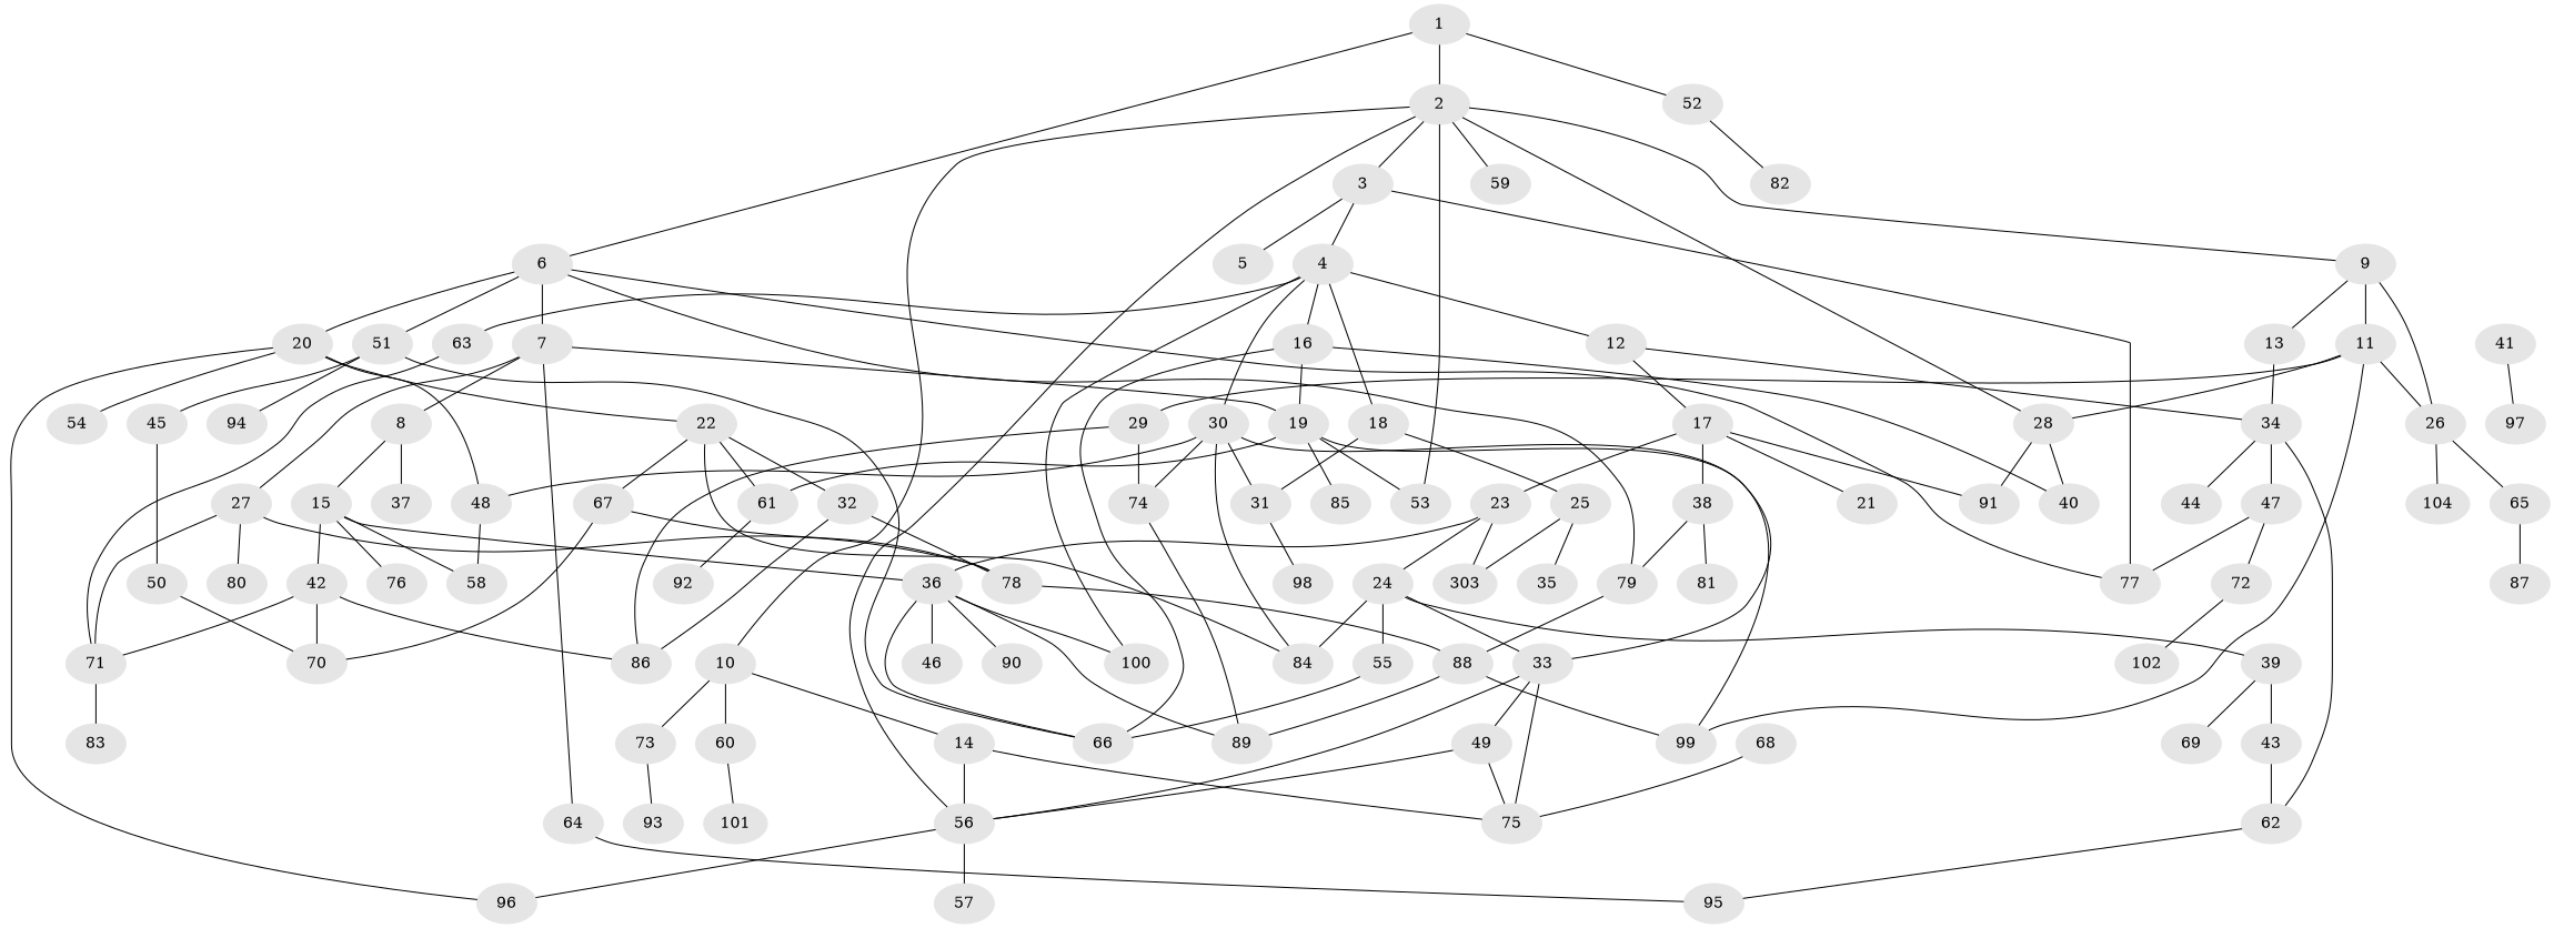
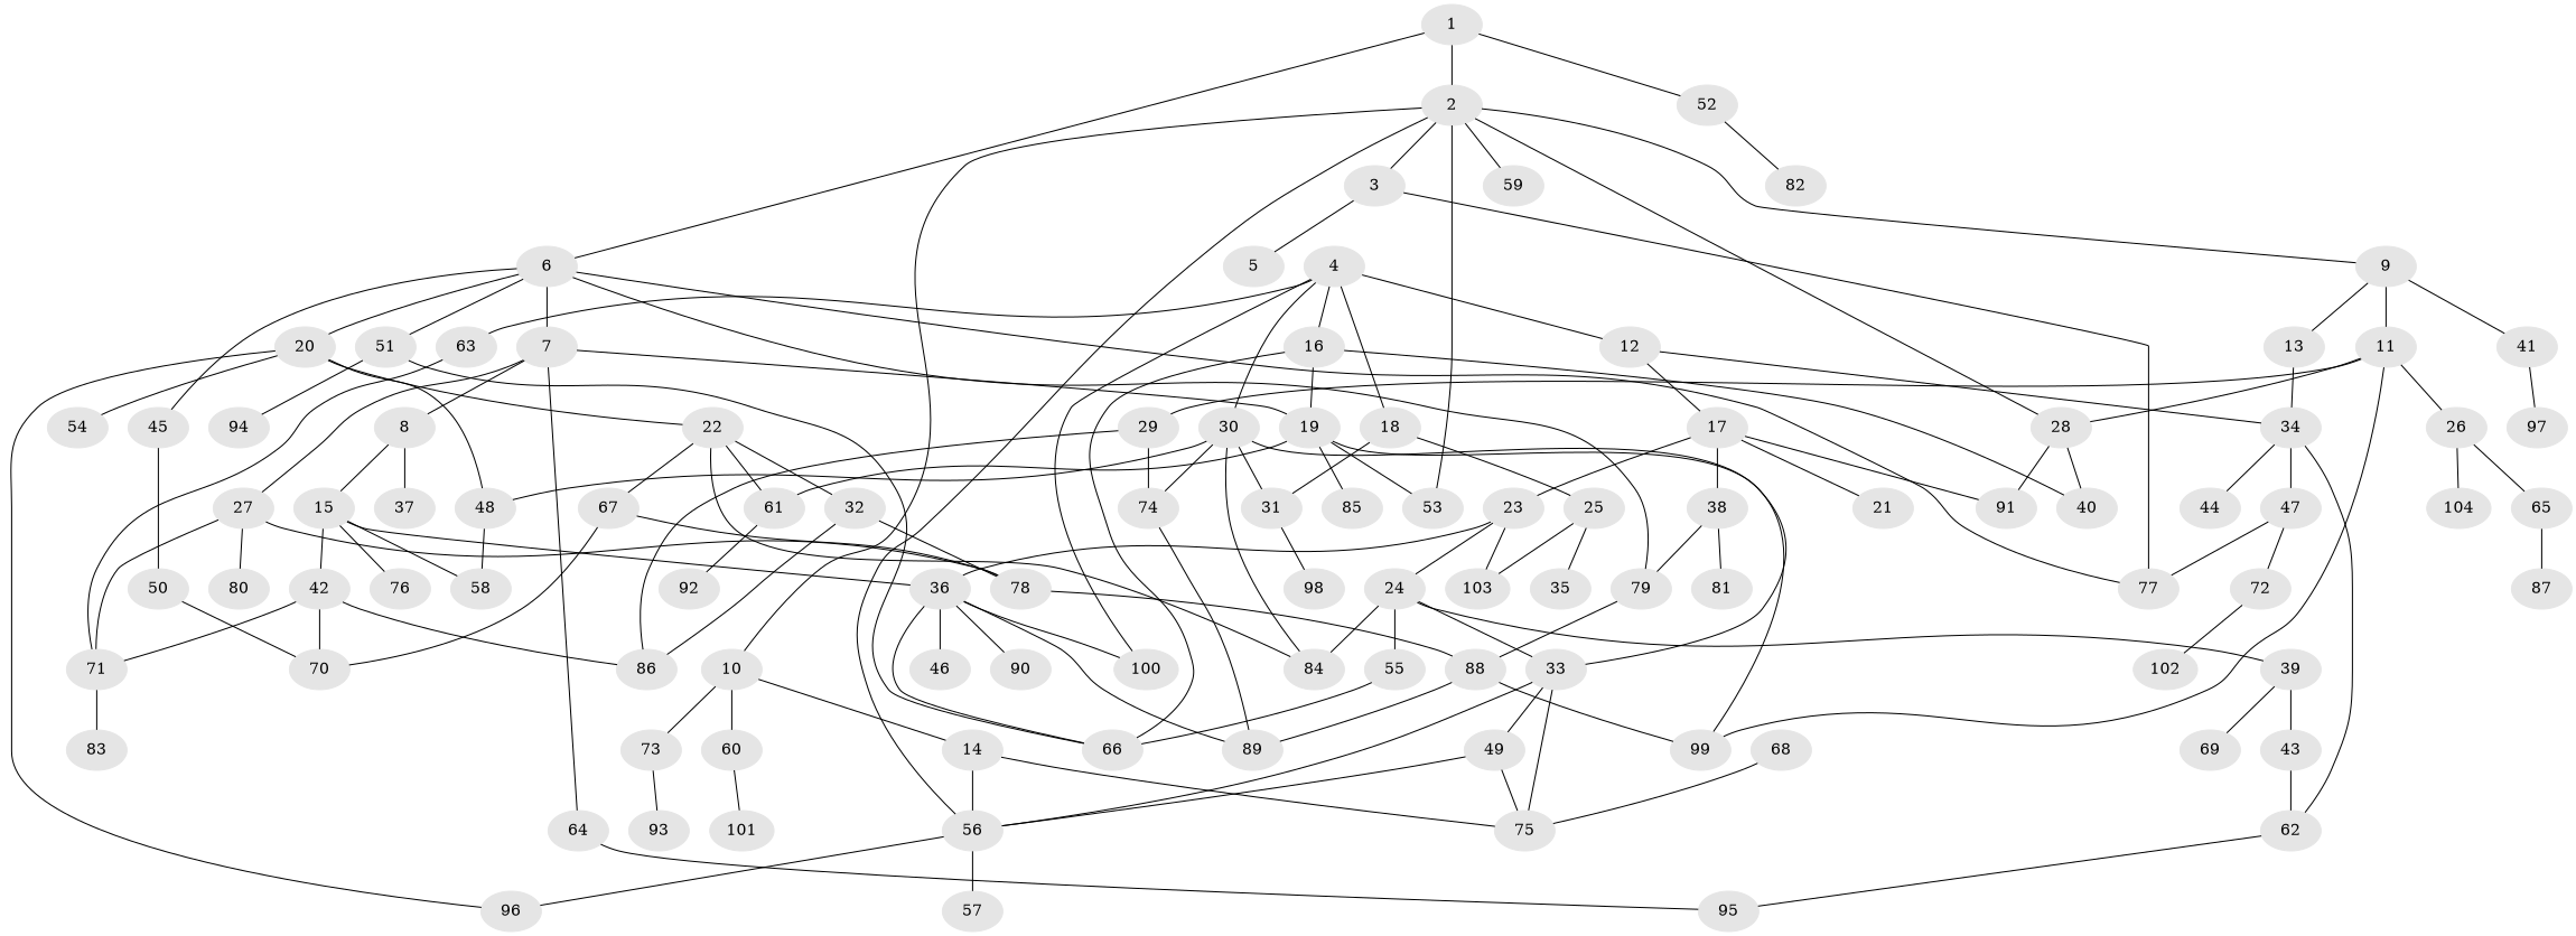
  graph {
    node [color=gray90 style=filled]
    1
    2
    6
    52
    3
    9
    10
    28
    53
    56
    59
    77
    7
    20
    45
    51
    79
    82
    4
    5
    11
    13
    41
    14
    60
    73
    40
    91
    96
    57
    12
    16
    18
    30
    63
    100
    17
    34
    19
    66
    25
    31
    99
    48
    84
    74
    71
    8
    27
    64
    22
    54
    50
    94
    88
    15
    37
    33
    61
    85
    78
    80
    95
    36
    42
    58
    76
    26
    29
    97
    75
    101
    93
    65
    104
    86
    21
    23
    38
    44
    47
    62
    68
    46
    89
    90
    70
    24
-   103 [label=303]
+   103
    81
    35
    98
    49
    92
    32
    67
    39
    55
    43
    69
    87
    83
    72
    102
    1 -- 2
    1 -- 6
    1 -- 52
    2 -- 3
    2 -- 9
    2 -- 10
    2 -- 28
    2 -- 53
    2 -- 56
    2 -- 59
    6 -- 77
    6 -- 7
    6 -- 20
-   51 -- 45
+   6 -- 45
    6 -- 51
    6 -- 79
    52 -- 82
    3 -- 77
-   3 -- 4
    3 -- 5
    9 -- 11
    9 -- 13
-   9 -- 26
+   9 -- 41
    10 -- 14
    10 -- 60
    10 -- 73
    28 -- 40
    28 -- 91
    56 -- 96
    56 -- 57
    7 -- 19
    7 -- 8
    7 -- 27
    7 -- 64
    20 -- 96
    20 -- 48
    20 -- 22
    20 -- 54
    45 -- 50
    51 -- 66
    51 -- 94
    79 -- 88
    4 -- 12
    4 -- 16
    4 -- 18
    4 -- 30
    4 -- 63
    4 -- 100
    11 -- 28
    11 -- 99
    11 -- 26
    11 -- 29
    13 -- 34
    41 -- 97
    14 -- 56
    14 -- 75
    60 -- 101
    73 -- 93
    12 -- 17
    12 -- 34
    16 -- 40
    16 -- 19
    16 -- 66
    18 -- 25
    18 -- 31
    30 -- 31
    30 -- 99
    30 -- 48
    30 -- 84
    30 -- 74
    63 -- 71
    17 -- 91
    17 -- 21
    17 -- 23
    17 -- 38
    34 -- 44
    34 -- 47
    34 -- 62
    19 -- 53
    19 -- 33
    19 -- 61
    19 -- 85
    25 -- 103
    25 -- 35
    31 -- 98
    48 -- 58
    74 -- 89
    71 -- 83
    8 -- 15
    8 -- 37
    27 -- 71
    27 -- 78
    27 -- 80
    64 -- 95
    22 -- 84
    22 -- 61
    22 -- 32
    22 -- 67
    50 -- 70
    88 -- 99
    88 -- 89
    15 -- 36
    15 -- 42
    15 -- 58
    15 -- 76
    33 -- 56
    33 -- 75
    33 -- 49
    61 -- 92
    78 -- 88
    36 -- 100
    36 -- 66
    36 -- 46
    36 -- 89
    36 -- 90
    42 -- 71
    42 -- 86
    42 -- 70
    26 -- 65
    26 -- 104
    29 -- 74
    29 -- 86
    65 -- 87
    23 -- 36
    23 -- 24
    23 -- 103
    38 -- 79
    38 -- 81
    47 -- 77
    47 -- 72
    62 -- 95
    68 -- 75
    24 -- 84
    24 -- 33
    24 -- 39
    24 -- 55
    49 -- 56
    49 -- 75
    32 -- 78
    32 -- 86
    67 -- 78
    67 -- 70
    39 -- 43
    39 -- 69
    55 -- 66
    43 -- 62
    72 -- 102
  }
